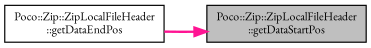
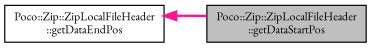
  digraph {
    rankdir=RL
    fontname="EB Garamond"
    node [color=black fontname="EB Garamond" fontsize=10 shape=record style=filled]
    n1 [fillcolor=grey75 fontcolor=black height=0.2 label="Poco::Zip::ZipLocalFileHeader\l::getDataStartPos" width=0.4]
    n2 [fillcolor=white height=0.2 label="Poco::Zip::ZipLocalFileHeader\l::getDataEndPos" width=0.4]
-   n1 -> n2 [color=deeppink dir=back fontname="EB Garamond" fontsize=10 labelfontname=Helvetica labelfontsize=10 style=bold]
+   n2 -> n1 [color=deeppink dir=back fontname="EB Garamond" fontsize=10 labelfontname=Helvetica labelfontsize=10 style=bold]
  }
